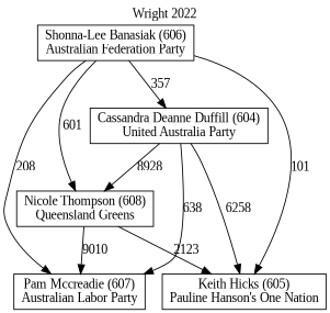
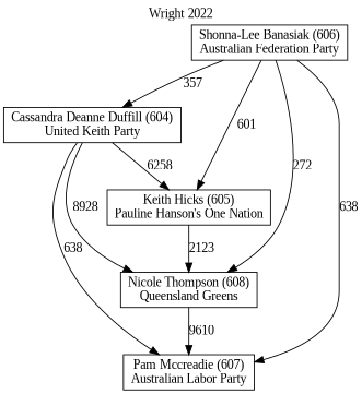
  digraph {
    fontname="Liberation Serif"
    label="Wright 2022"
    labelloc=t
    mclimit=10
    node [fontname="Liberation Serif" shape=box]
    edge [fontname="Liberation Serif"]
-   n1 [label="Cassandra Deanne Duffill (604)\nUnited Australia Party"]
+   n1 [label="Cassandra Deanne Duffill (604)\nUnited Keith Party"]
    n2 [label="Pam Mccreadie (607)\nAustralian Labor Party"]
    n3 [label="Nicole Thompson (608)\nQueensland Greens"]
    n4 [label="Keith Hicks (605)\nPauline Hanson's One Nation"]
    n5 [label="Shonna-Lee Banasiak (606)\nAustralian Federation Party"]
    n1 -> n2 [label=638]
    n1 -> n3 [label=8928]
    n1 -> n4 [label=6258]
-   n3 -> n2 [label=9010]
-   n3 -> n4 [label=2123]
+   n3 -> n2 [label=9610]
+   n4 -> n3 [label=2123]
    n5 -> n1 [label=357]
-   n5 -> n2 [label=208]
-   n5 -> n3 [label=601]
-   n5 -> n4 [label=101]
+   n5 -> n2 [label=638]
+   n5 -> n3 [label=272]
+   n5 -> n4 [label=601]
  }
